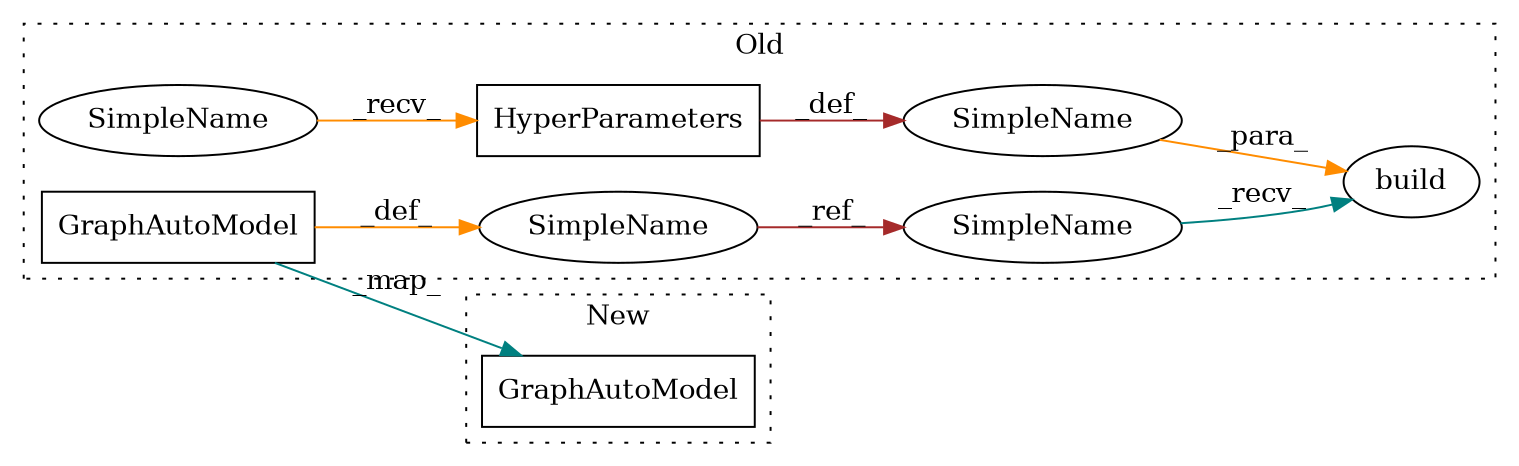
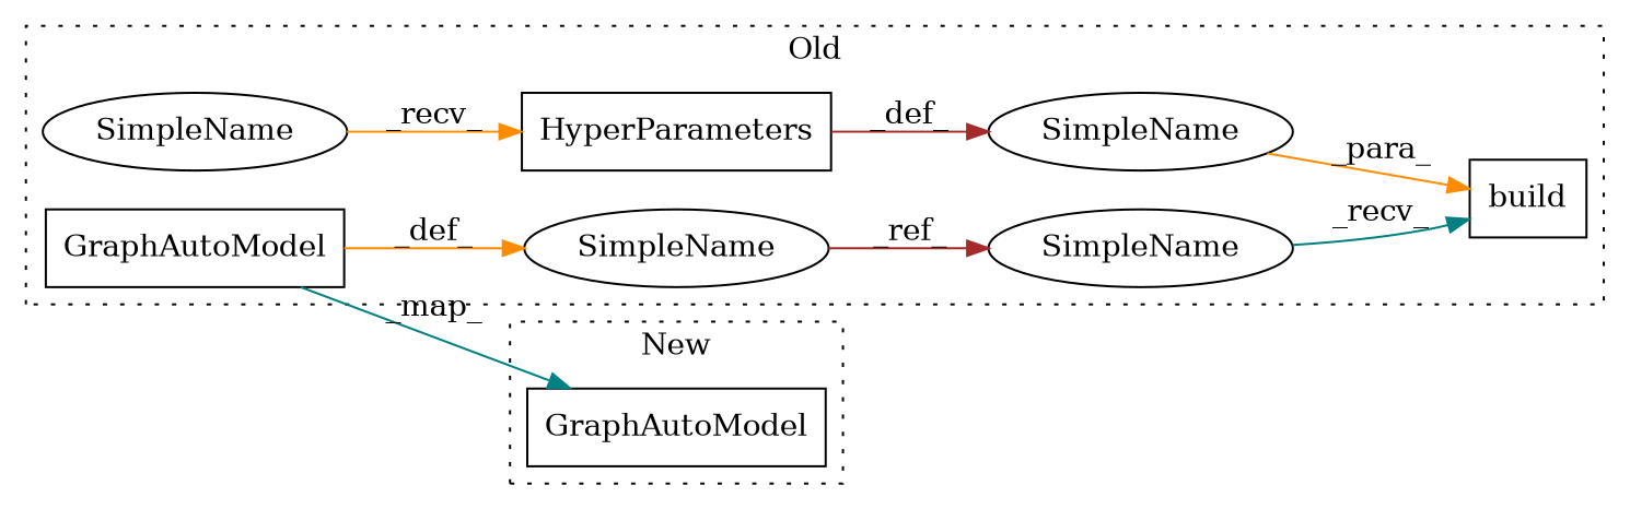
  digraph {
    rankdir=LR
    node [a=32 l="15,1" shape=box]
    edge [color=darkorange]
    n1 [label=GraphAutoModel s="3329,3375"]
    n2 [a=42 l=5 label=SimpleName s=3313 shape=ellipse]
-   n3 [l="6,1" label=build s="3390,3424" shape=ellipse]
+   n3 [l="6,1" label=build s="3390,3424"]
    n4 [l=17 label=HyperParameters s=3407]
    n5 [a=42 label=SimpleName shape=ellipse l=""]
    n6 [a=42 l=5 label=SimpleName s=3384 shape=ellipse]
    n7 [a=42 l=10 label=SimpleName s=3396 shape=ellipse]
    n8 [label=GraphAutoModel s="4037,4083"]
    subgraph cluster_1 {
      label=Old
      style=dotted
      n1
      n2
      n3
      n4
      n5
      n6
      n7
    }
    subgraph cluster_2 {
      label=New
      style=dotted
      n8
    }
    n1 -> n2 [label=_def_]
    n1 -> n8 [label=_map_ color=teal]
    n2 -> n6 [label=_ref_ color=brown]
    n4 -> n5 [label=_def_ color=brown]
    n5 -> n3 [label=_para_]
    n6 -> n3 [label=_recv_ color=teal]
    n7 -> n4 [label=_recv_]
  }
